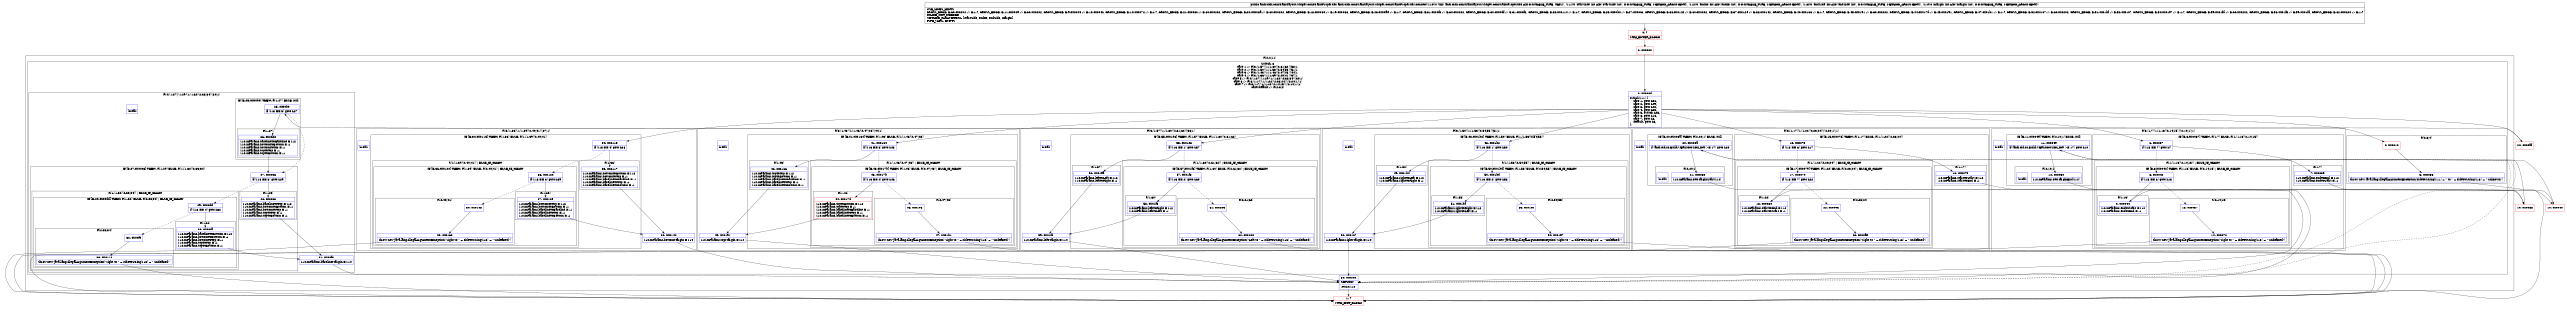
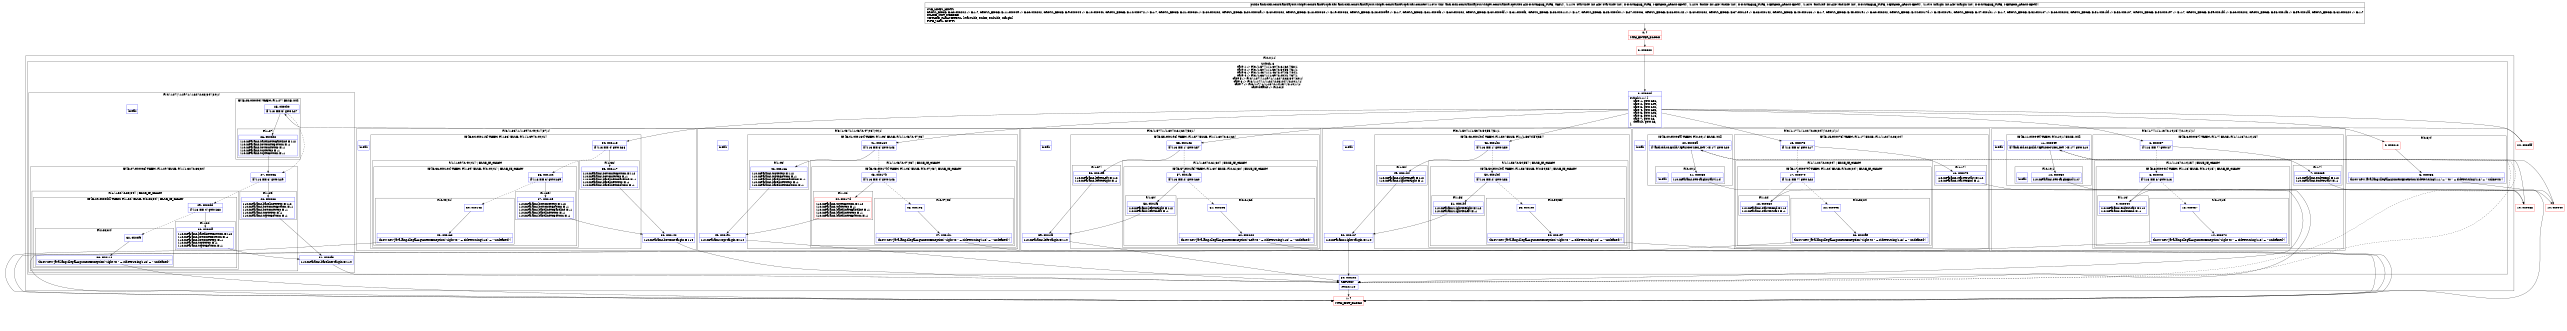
  digraph {
    node [color=blue shape=record]
    n1 [label="{56\:\ 0x01ea|r10.mParams.leftToLeft = r12\lr10.mParams.leftToRight = \-1\l}"]
    n2 [label="{58\:\ 0x01f5|r10.mParams.leftToRight = r12\lr10.mParams.leftToLeft = \-1\l}"]
    n3 [label="{61\:\ 0x0203}"]
    n4 [label="{62\:\ 0x0220|throw new java.lang.IllegalArgumentException(\"Left to \" + sideToString(r13) + \" undefined\")\l}"]
    n5 [label="{57\:\ 0x01f3|if (r13 == 2) goto L60\l}"]
    n6 [label="{55\:\ 0x01e8|if (r13 == 1) goto L57\l}"]
    n7 [label="{59\:\ 0x01fd|r10.mParams.leftMargin = r14\l}"]
    n8 [label="{|break\l}"]
    n9 [label="{49\:\ 0x01b4|r10.mParams.rightToLeft = r12\lr10.mParams.rightToRight = \-1\l}"]
    n10 [label="{51\:\ 0x01bf|r10.mParams.rightToRight = r12\lr10.mParams.rightToLeft = \-1\l}"]
    n11 [label="{53\:\ 0x01cc}"]
    n12 [label="{54\:\ 0x01e7|throw new java.lang.IllegalArgumentException(\"right to \" + sideToString(r13) + \" undefined\")\l}"]
    n13 [label="{50\:\ 0x01bd|if (r13 == 2) goto L53\l}"]
    n14 [label="{48\:\ 0x01b2|if (r13 == 1) goto L50\l}"]
    n15 [label="{52\:\ 0x01c7|r10.mParams.rightMargin = r14\l}"]
    n16 [label="{|break\l}"]
    n17 [label="{42\:\ 0x0166|r10.mParams.topToTop = r12\lr10.mParams.topToBottom = \-1\lr10.mParams.baselineToBaseline = \-1\lr10.mParams.baselineToTop = \-1\lr10.mParams.baselineToBottom = \-1\l}"]
    n18 [color=red label="{44\:\ 0x017d|r10.mParams.topToBottom = r12\lr10.mParams.topToTop = \-1\lr10.mParams.baselineToBaseline = \-1\lr10.mParams.baselineToTop = \-1\lr10.mParams.baselineToBottom = \-1\l}"]
    n19 [label="{46\:\ 0x0196}"]
    n20 [label="{47\:\ 0x01b1|throw new java.lang.IllegalArgumentException(\"right to \" + sideToString(r13) + \" undefined\")\l}"]
    n21 [label="{43\:\ 0x017b|if (r13 == 4) goto L46\l}"]
    n22 [label="{41\:\ 0x0164|if (r13 == 3) goto L43\l}"]
    n23 [label="{45\:\ 0x0191|r10.mParams.topMargin = r14\l}"]
    n24 [label="{|break\l}"]
    n25 [label="{35\:\ 0x0117|r10.mParams.bottomToBottom = r12\lr10.mParams.bottomToTop = \-1\lr10.mParams.baselineToBaseline = \-1\lr10.mParams.baselineToTop = \-1\lr10.mParams.baselineToBottom = \-1\l}"]
    n26 [label="{37\:\ 0x012e|r10.mParams.bottomToTop = r12\lr10.mParams.bottomToBottom = \-1\lr10.mParams.baselineToBaseline = \-1\lr10.mParams.baselineToTop = \-1\lr10.mParams.baselineToBottom = \-1\l}"]
    n27 [label="{39\:\ 0x0148}"]
    n28 [label="{40\:\ 0x0163|throw new java.lang.IllegalArgumentException(\"right to \" + sideToString(r13) + \" undefined\")\l}"]
    n29 [label="{36\:\ 0x012c|if (r13 == 3) goto L39\l}"]
    n30 [label="{34\:\ 0x0115|if (r13 == 4) goto L36\l}"]
    n31 [label="{38\:\ 0x0142|r10.mParams.bottomMargin = r14\l}"]
    n32 [label="{|break\l}"]
    n33 [label="{26\:\ 0x00b2|r10.mParams.baselineToBaseline = r12\lr10.mParams.bottomToBottom = \-1\lr10.mParams.bottomToTop = \-1\lr10.mParams.topToTop = \-1\lr10.mParams.topToBottom = \-1\l}"]
    n34 [label="{25\:\ 0x00b0|if (r13 == 5) goto L27\l}"]
    n35 [label="{28\:\ 0x00c8|r10.mParams.baselineToTop = r12\lr10.mParams.bottomToBottom = \-1\lr10.mParams.bottomToTop = \-1\lr10.mParams.topToTop = \-1\lr10.mParams.topToBottom = \-1\l}"]
    n36 [label="{30\:\ 0x00df|r10.mParams.baselineToBottom = r12\lr10.mParams.bottomToBottom = \-1\lr10.mParams.bottomToTop = \-1\lr10.mParams.topToTop = \-1\lr10.mParams.topToBottom = \-1\l}"]
    n37 [label="{32\:\ 0x00f9}"]
    n38 [label="{33\:\ 0x0114|throw new java.lang.IllegalArgumentException(\"right to \" + sideToString(r13) + \" undefined\")\l}"]
    n39 [label="{29\:\ 0x00dd|if (r13 == 4) goto L32\l}"]
    n40 [label="{27\:\ 0x00c6|if (r13 == 3) goto L29\l}"]
    n41 [label="{31\:\ 0x00f3|r10.mParams.baselineMargin = r14\l}"]
    n42 [label="{|break\l}"]
    n43 [label="{16\:\ 0x0075|r10.mParams.startToStart = r12\lr10.mParams.startToEnd = \-1\l}"]
    n44 [label="{18\:\ 0x0080|r10.mParams.startToEnd = r12\lr10.mParams.startToStart = \-1\l}"]
    n45 [label="{22\:\ 0x0093}"]
    n46 [label="{23\:\ 0x00ae|throw new java.lang.IllegalArgumentException(\"right to \" + sideToString(r13) + \" undefined\")\l}"]
    n47 [label="{17\:\ 0x007e|if (r13 == 7) goto L22\l}"]
    n48 [label="{15\:\ 0x0073|if (r13 == 6) goto L17\l}"]
    n49 [label="{21\:\ 0x008c|r10.mParams.setMarginStart(r14)\l}"]
    n50 [label="{|break\l}"]
    n51 [label="{20\:\ 0x008a|if (android.os.Build.VERSION.SDK_INT \>= 17) goto L20\l}"]
    n52 [label="{|break\l}"]
    n53 [label="{7\:\ 0x0039|r10.mParams.endToEnd = r12\lr10.mParams.endToStart = \-1\l}"]
    n54 [label="{9\:\ 0x0044|r10.mParams.endToStart = r12\lr10.mParams.endToEnd = \-1\l}"]
    n55 [label="{13\:\ 0x0057}"]
    n56 [label="{14\:\ 0x0072|throw new java.lang.IllegalArgumentException(\"right to \" + sideToString(r13) + \" undefined\")\l}"]
    n57 [label="{8\:\ 0x0042|if (r13 == 6) goto L13\l}"]
    n58 [label="{6\:\ 0x0037|if (r13 == 7) goto L7\l}"]
    n59 [label="{12\:\ 0x0050|r10.mParams.setMarginEnd(r14)\l}"]
    n60 [label="{|break\l}"]
    n61 [label="{11\:\ 0x004e|if (android.os.Build.VERSION.SDK_INT \>= 17) goto L10\l}"]
    n62 [label="{|break\l}"]
    n63 [color=red label="{4\:\ 0x0010}"]
    n64 [label="{5\:\ 0x0036|throw new java.lang.IllegalArgumentException(sideToString(r11) + \" to \" + sideToString(r13) + \" unknown\")\l}"]
-   n65 [label="{3\:\ 0x000d|switch(r11) \{\l    case 1: goto L56;\l    case 2: goto L49;\l    case 3: goto L42;\l    case 4: goto L35;\l    case 5: switch L25;\l    case 6: goto L16;\l    case 7: goto L6;\l    default: goto L3;\l\}\l}"]
+   n65 [label="{3\:\ 0x000d|switch(r11) \{\l    case 1: goto L56;\l    case 2: goto L49;\l    case 3: goto L42;\l    case 4: goto L35;\l    case 5: goto L25;\l    case 6: goto L16;\l    case 7: goto L6;\l    default: goto L3;\l\}\l}"]
    n66 [label="{60\:\ 0x0202|RETURN\l|return r10\l}"]
    n67 [color=red label="{1\:\ ?|MTH_EXIT_BLOCK\l}"]
    n68 [color=red label="{19\:\ 0x0088}"]
    n69 [color=red label="{10\:\ 0x004c}"]
    n70 [color=red label="{24\:\ 0x00af}"]
    n71 [color=red label="{0\:\ ?|MTH_ENTER_BLOCK\l}"]
    n72 [color=red label="{2\:\ 0x0000}"]
    n73 [label="{public androidx.constraintlayout.widget.ConstraintProperties androidx.constraintlayout.widget.ConstraintProperties.connect((r10v0 'this' androidx.constraintlayout.widget.ConstraintProperties A[IMMUTABLE_TYPE, THIS]), (r11v0 'startSide' int A[D('startSide' int), IMMUTABLE_TYPE, METHOD_ARGUMENT]), (r12v0 'endID' int A[D('endID' int), IMMUTABLE_TYPE, METHOD_ARGUMENT]), (r13v0 'endSide' int A[D('endSide' int), IMMUTABLE_TYPE, METHOD_ARGUMENT]), (r14v0 'margin' int A[D('margin' int), IMMUTABLE_TYPE, METHOD_ARGUMENT]))  | USE_LINES_HINTS\lCROSS_EDGE: B:60:0x0202 \-\> B:1:?, CROSS_EDGE: B:11:0x004e \-\> B:60:0x0202, CROSS_EDGE: B:9:0x0044 \-\> B:10:0x004c, CROSS_EDGE: B:14:0x0072 \-\> B:1:?, CROSS_EDGE: B:21:0x008c \-\> B:60:0x0202, CROSS_EDGE: B:20:0x008a \-\> B:60:0x0202, CROSS_EDGE: B:18:0x0080 \-\> B:19:0x0088, CROSS_EDGE: B:23:0x00ae \-\> B:1:?, CROSS_EDGE: B:31:0x00f3 \-\> B:60:0x0202, CROSS_EDGE: B:30:0x00df \-\> B:31:0x00f3, CROSS_EDGE: B:33:0x0114 \-\> B:1:?, CROSS_EDGE: B:25:0x00b0 \-\> B:27:0x00c6, CROSS_EDGE: B:38:0x0142 \-\> B:60:0x0202, CROSS_EDGE: B:37:0x012e \-\> B:38:0x0142, CROSS_EDGE: B:40:0x0163 \-\> B:1:?, CROSS_EDGE: B:45:0x0191 \-\> B:60:0x0202, CROSS_EDGE: B:44:0x017d \-\> B:45:0x0191, CROSS_EDGE: B:47:0x01b1 \-\> B:1:?, CROSS_EDGE: B:52:0x01c7 \-\> B:60:0x0202, CROSS_EDGE: B:51:0x01bf \-\> B:52:0x01c7, CROSS_EDGE: B:54:0x01e7 \-\> B:1:?, CROSS_EDGE: B:59:0x01fd \-\> B:60:0x0202, CROSS_EDGE: B:58:0x01f5 \-\> B:59:0x01fd, CROSS_EDGE: B:62:0x0220 \-\> B:1:?\lINLINE_NOT_NEEDED\lMETHOD_PARAMETERS: [startSide, endID, endSide, margin]\lTYPE_VARS: EMPTY\l}" color=""]
    subgraph cluster_1 {
      label="R(2:2|11)"
      n66
      subgraph cluster_2 {
        label="Switch: 8\n case 1 -> R(3:(1:57)(1:(1:60)(2:61|62))|58|1)\n case 2 -> R(3:(1:50)(1:(1:53)(2:54|55))|51|1)\n case 3 -> R(3:(1:43)(1:(1:46)(2:47|48))|44|1)\n case 4 -> R(3:(1:36)(1:(1:39)(2:40|41))|37|1)\n case 5 -> R(4:(1:27)|(1:29)(1:(1:32)(2:33|34))|30|1)\n case 6 -> R(3:(1:17)(1:(1:22)(2:23|24))|(2:20|1)|1)\n case 7 -> R(3:(1:7)(1:(1:13)(2:14|15))|(2:10|1)|1)\n case default -> R(2:3|4)"
        n65
        subgraph cluster_3 {
          label="R(3:(1:57)(1:(1:60)(2:61|62))|58|1)"
          n7
          n8
          subgraph cluster_4 {
            label="IF [B:55:0x01e8] THEN: R(1:57) ELSE: R(1:(1:60)(2:61|62))"
            n6
            subgraph cluster_5 {
              label="R(1:57)"
              n1
            }
            subgraph cluster_6 {
              label="R(1:(1:60)(2:61|62)) | ELSE_IF_CHAIN\l"
              subgraph cluster_7 {
                label="IF [B:57:0x01f3] THEN: R(1:60) ELSE: R(2:61|62) | ELSE_IF_CHAIN\l"
                n5
                subgraph cluster_8 {
                  label="R(1:60)"
                  n2
                }
                subgraph cluster_9 {
                  label="R(2:61|62)"
                  n3
                  n4
                }
              }
            }
          }
        }
        subgraph cluster_10 {
          label="R(3:(1:50)(1:(1:53)(2:54|55))|51|1)"
          n15
          n16
          subgraph cluster_11 {
            label="IF [B:48:0x01b2] THEN: R(1:50) ELSE: R(1:(1:53)(2:54|55))"
            n14
            subgraph cluster_12 {
              label="R(1:50)"
              n9
            }
            subgraph cluster_13 {
              label="R(1:(1:53)(2:54|55)) | ELSE_IF_CHAIN\l"
              subgraph cluster_14 {
                label="IF [B:50:0x01bd] THEN: R(1:53) ELSE: R(2:54|55) | ELSE_IF_CHAIN\l"
                n13
                subgraph cluster_15 {
                  label="R(1:53)"
                  n10
                }
                subgraph cluster_16 {
                  label="R(2:54|55)"
                  n11
                  n12
                }
              }
            }
          }
        }
        subgraph cluster_17 {
          label="R(3:(1:43)(1:(1:46)(2:47|48))|44|1)"
          n23
          n24
          subgraph cluster_18 {
            label="IF [B:41:0x0164] THEN: R(1:43) ELSE: R(1:(1:46)(2:47|48))"
            n22
            subgraph cluster_19 {
              label="R(1:43)"
              n17
            }
            subgraph cluster_20 {
              label="R(1:(1:46)(2:47|48)) | ELSE_IF_CHAIN\l"
              subgraph cluster_21 {
                label="IF [B:43:0x017b] THEN: R(1:46) ELSE: R(2:47|48) | ELSE_IF_CHAIN\l"
                n21
                subgraph cluster_22 {
                  label="R(1:46)"
                  n18
                }
                subgraph cluster_23 {
                  label="R(2:47|48)"
                  n19
                  n20
                }
              }
            }
          }
        }
        subgraph cluster_24 {
          label="R(3:(1:36)(1:(1:39)(2:40|41))|37|1)"
          n31
          n32
          subgraph cluster_25 {
            label="IF [B:34:0x0115] THEN: R(1:36) ELSE: R(1:(1:39)(2:40|41))"
            n30
            subgraph cluster_26 {
              label="R(1:36)"
              n25
            }
            subgraph cluster_27 {
              label="R(1:(1:39)(2:40|41)) | ELSE_IF_CHAIN\l"
              subgraph cluster_28 {
                label="IF [B:36:0x012c] THEN: R(1:39) ELSE: R(2:40|41) | ELSE_IF_CHAIN\l"
                n29
                subgraph cluster_29 {
                  label="R(1:39)"
                  n26
                }
                subgraph cluster_30 {
                  label="R(2:40|41)"
                  n27
                  n28
                }
              }
            }
          }
        }
        subgraph cluster_31 {
          label="R(4:(1:27)|(1:29)(1:(1:32)(2:33|34))|30|1)"
          n41
          n42
          subgraph cluster_32 {
            label="IF [B:25:0x00b0] THEN: R(1:27) ELSE: null"
            n34
            subgraph cluster_33 {
              label="R(1:27)"
              n33
            }
          }
          subgraph cluster_34 {
            label="IF [B:27:0x00c6] THEN: R(1:29) ELSE: R(1:(1:32)(2:33|34))"
            n40
            subgraph cluster_35 {
              label="R(1:29)"
              n35
            }
            subgraph cluster_36 {
              label="R(1:(1:32)(2:33|34)) | ELSE_IF_CHAIN\l"
              subgraph cluster_37 {
                label="IF [B:29:0x00dd] THEN: R(1:32) ELSE: R(2:33|34) | ELSE_IF_CHAIN\l"
                n39
                subgraph cluster_38 {
                  label="R(1:32)"
                  n36
                }
                subgraph cluster_39 {
                  label="R(2:33|34)"
                  n37
                  n38
                }
              }
            }
          }
        }
        subgraph cluster_40 {
          label="R(3:(1:17)(1:(1:22)(2:23|24))|(2:20|1)|1)"
          n52
          subgraph cluster_41 {
            label="IF [B:15:0x0073] THEN: R(1:17) ELSE: R(1:(1:22)(2:23|24))"
            n48
            subgraph cluster_42 {
              label="R(1:17)"
              n43
            }
            subgraph cluster_43 {
              label="R(1:(1:22)(2:23|24)) | ELSE_IF_CHAIN\l"
              subgraph cluster_44 {
                label="IF [B:17:0x007e] THEN: R(1:22) ELSE: R(2:23|24) | ELSE_IF_CHAIN\l"
                n47
                subgraph cluster_45 {
                  label="R(1:22)"
                  n44
                }
                subgraph cluster_46 {
                  label="R(2:23|24)"
                  n45
                  n46
                }
              }
            }
          }
          subgraph cluster_47 {
            label="IF [B:20:0x008a] THEN: R(2:20|1) ELSE: null"
            n51
            subgraph cluster_48 {
              label="R(2:20|1)"
              n49
              n50
            }
          }
        }
        subgraph cluster_49 {
          label="R(3:(1:7)(1:(1:13)(2:14|15))|(2:10|1)|1)"
          n62
          subgraph cluster_50 {
            label="IF [B:6:0x0037] THEN: R(1:7) ELSE: R(1:(1:13)(2:14|15))"
            n58
            subgraph cluster_51 {
              label="R(1:7)"
              n53
            }
            subgraph cluster_52 {
              label="R(1:(1:13)(2:14|15)) | ELSE_IF_CHAIN\l"
              subgraph cluster_53 {
                label="IF [B:8:0x0042] THEN: R(1:13) ELSE: R(2:14|15) | ELSE_IF_CHAIN\l"
                n57
                subgraph cluster_54 {
                  label="R(1:13)"
                  n54
                }
                subgraph cluster_55 {
                  label="R(2:14|15)"
                  n55
                  n56
                }
              }
            }
          }
          subgraph cluster_56 {
            label="IF [B:11:0x004e] THEN: R(2:10|1) ELSE: null"
            n61
            subgraph cluster_57 {
              label="R(2:10|1)"
              n59
              n60
            }
          }
        }
        subgraph cluster_58 {
          label="R(2:3|4)"
          n63
          n64
        }
      }
    }
    n1 -> n7
    n2 -> n7
    n3 -> n4
    n4 -> n67
    n5 -> n2
    n5 -> n3 [style=dashed]
    n6 -> n1
    n6 -> n5 [style=dashed]
    n7 -> n66
    n9 -> n15
    n10 -> n15
    n11 -> n12
    n12 -> n67
    n13 -> n10
    n13 -> n11 [style=dashed]
    n14 -> n9
    n14 -> n13 [style=dashed]
    n15 -> n66
    n17 -> n23
    n18 -> n23
    n19 -> n20
    n20 -> n67
    n21 -> n18
    n21 -> n19 [style=dashed]
    n22 -> n17
    n22 -> n21 [style=dashed]
    n23 -> n66
    n25 -> n31
    n26 -> n31
    n27 -> n28
    n28 -> n67
    n29 -> n26
    n29 -> n27 [style=dashed]
    n30 -> n25
    n30 -> n29 [style=dashed]
    n31 -> n66
    n33 -> n40
    n34 -> n33
    n34 -> n40 [style=dashed]
    n35 -> n41
    n36 -> n41
    n37 -> n38
    n38 -> n67
    n39 -> n36
    n39 -> n37 [style=dashed]
    n40 -> n35
    n40 -> n39 [style=dashed]
    n41 -> n66
    n43 -> n68
    n44 -> n68
    n45 -> n46
    n46 -> n67
    n47 -> n44
    n47 -> n45 [style=dashed]
    n48 -> n43
    n48 -> n47 [style=dashed]
    n49 -> n66
    n51 -> n49
    n51 -> n66 [style=dashed]
    n53 -> n69
    n54 -> n69
    n55 -> n56
    n56 -> n67
    n57 -> n54
    n57 -> n55 [style=dashed]
    n58 -> n53
    n58 -> n57 [style=dashed]
    n59 -> n66
    n61 -> n59
    n61 -> n66 [style=dashed]
    n63 -> n64
    n64 -> n67
    n65 -> n6
    n65 -> n14
    n65 -> n22
    n65 -> n30
    n65 -> n48
    n65 -> n58
    n65 -> n63
    n65 -> n70
    n66 -> n67
    n68 -> n51
    n69 -> n61
    n70 -> n34
    n71 -> n72
    n72 -> n65
    n73 -> n71
  }
